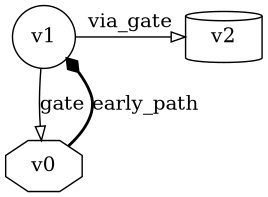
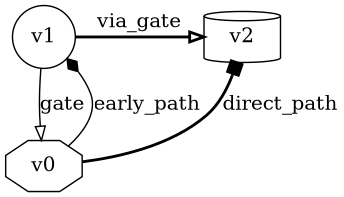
  digraph {
    node [player=0]
    edge [arrowhead=onormal style=bold]
    v0 [shape=octagon]
    v1 [player=1 shape=circle]
    v2 [shape=cylinder]
-   v0 -> v1 [arrowhead=diamond constraint="time >= 2" label=early_path]
+   v0 -> v1 [arrowhead=diamond constraint="time >= 2" label=early_path style=solid]
+   v0 -> v2 [arrowhead=box constraint="time >= 5" label=direct_path]
    v1 -> v0 [label=gate style=solid]
-   v1 -> v2 [constraint="time <= 8" label=via_gate style=solid]
+   v1 -> v2 [constraint="time <= 8" label=via_gate]
  }
